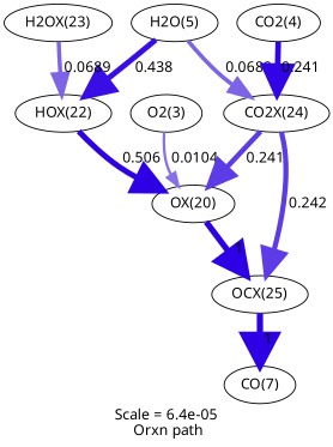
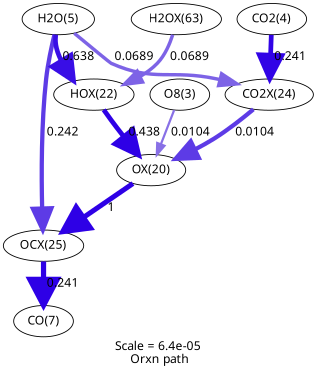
  digraph {
    fontname="Noto Sans"
    label="Scale = 6.4e-05\l Orxn path"
    node [fontname="Noto Sans"]
    edge [arrowsize=2.46 color="0.7, 0.569, 0.9" fontname="Noto Sans" penwidth=4.93]
-   n1 [label="O2(3)"]
+   n1 [label="O8(3)"]
    n2 [label="OX(20)"]
    n3 [label="OCX(25)"]
    n4 [label="CO(7)"]
    n5 [label="HOX(22)"]
    n6 [label="CO2X(24)"]
    n7 [label="H2O(5)"]
-   n8 [label="H2OX(23)"]
+   n8 [label="H2OX(63)"]
    n9 [label="CO2(4)"]
    n1 -> n2 [arrowsize=1.28 color="0.7, 0.51, 0.9" label=" 0.0104" penwidth=2.56]
    n2 -> n3 [arrowsize=2.9 color="0.7, 1.26, 0.9" label=" 1" penwidth=5.79]
-   n3 -> n4 [arrowsize=3 color="0.7, 1.5, 0.9" label=" 1" penwidth=6]
-   n5 -> n2 [arrowsize=2.74 color="0.7, 1.01, 0.9" label=" 0.506" penwidth=5.49]
-   n6 -> n2 [color="0.7, 0.741, 0.9" label=" 0.241"]
-   n6 -> n3 [color="0.7, 0.742, 0.9" label=" 0.242"]
-   n7 -> n5 [arrowsize=2.69 color="0.7, 0.938, 0.9" label=" 0.438" penwidth=5.38]
+   n3 -> n4 [arrowsize=3 color="0.7, 1.5, 0.9" label=" 0.241" penwidth=6]
+   n5 -> n2 [arrowsize=2.74 color="0.7, 1.01, 0.9" label=" 0.438" penwidth=5.49]
+   n6 -> n2 [color="0.7, 0.741, 0.9" label=" 0.0104"]
+   n7 -> n3 [color="0.7, 0.742, 0.9" label=" 0.242"]
+   n7 -> n5 [arrowsize=2.69 color="0.7, 0.938, 0.9" label=" 0.638" penwidth=5.38]
    n7 -> n6 [arrowsize=1.99 label=" 0.0689" penwidth=3.98]
    n8 -> n5 [arrowsize=1.99 label=" 0.0689" penwidth=3.98]
    n9 -> n6 [arrowsize=2.73 color="0.7, 0.983, 0.9" label=" 0.241" penwidth=5.45]
  }
